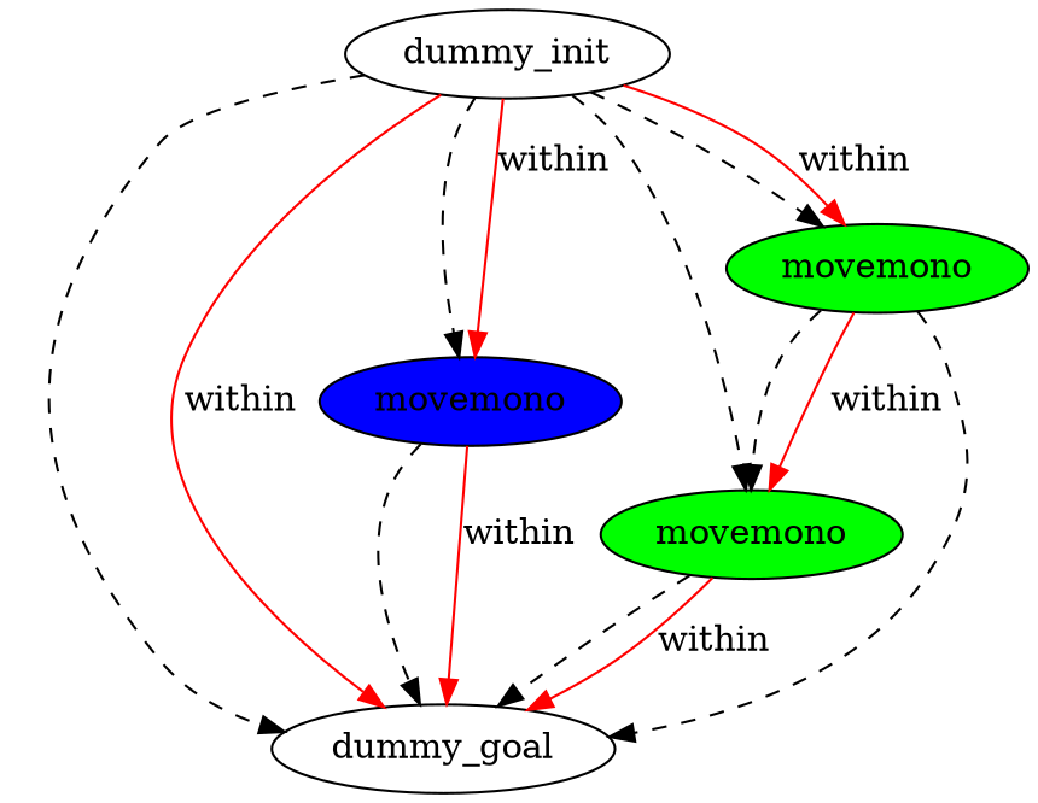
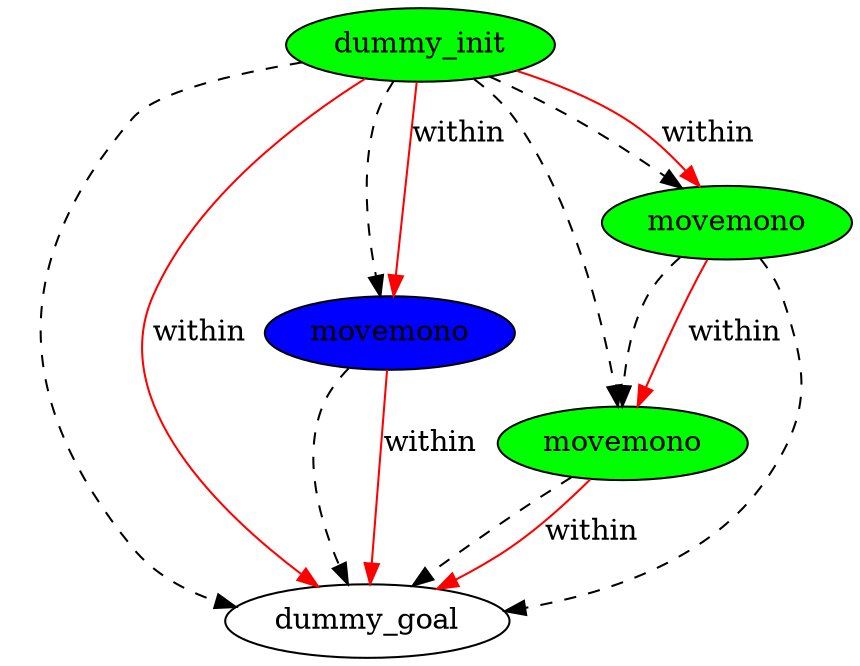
  digraph {
    node [fillcolor=white style=filled]
    edge [color=black style=dashed]
-   n1 [label=dummy_init]
+   n1 [fillcolor=green label=dummy_init]
    n2 [label=dummy_goal]
    n3 [fillcolor=blue label=movemono]
    n4 [fillcolor=green label=movemono]
    n5 [fillcolor=green label=movemono]
    n1 -> n2
    n1 -> n2 [color=red label=within style=""]
    n1 -> n3
    n1 -> n3 [color=red label=within style=""]
    n1 -> n4
    n1 -> n5
    n1 -> n5 [color=red label=within style=""]
    n3 -> n2
    n3 -> n2 [color=red label=within style=""]
    n4 -> n2
    n4 -> n2 [color=red label=within style=""]
    n5 -> n2
    n5 -> n4
    n5 -> n4 [color=red label=within style=""]
  }
